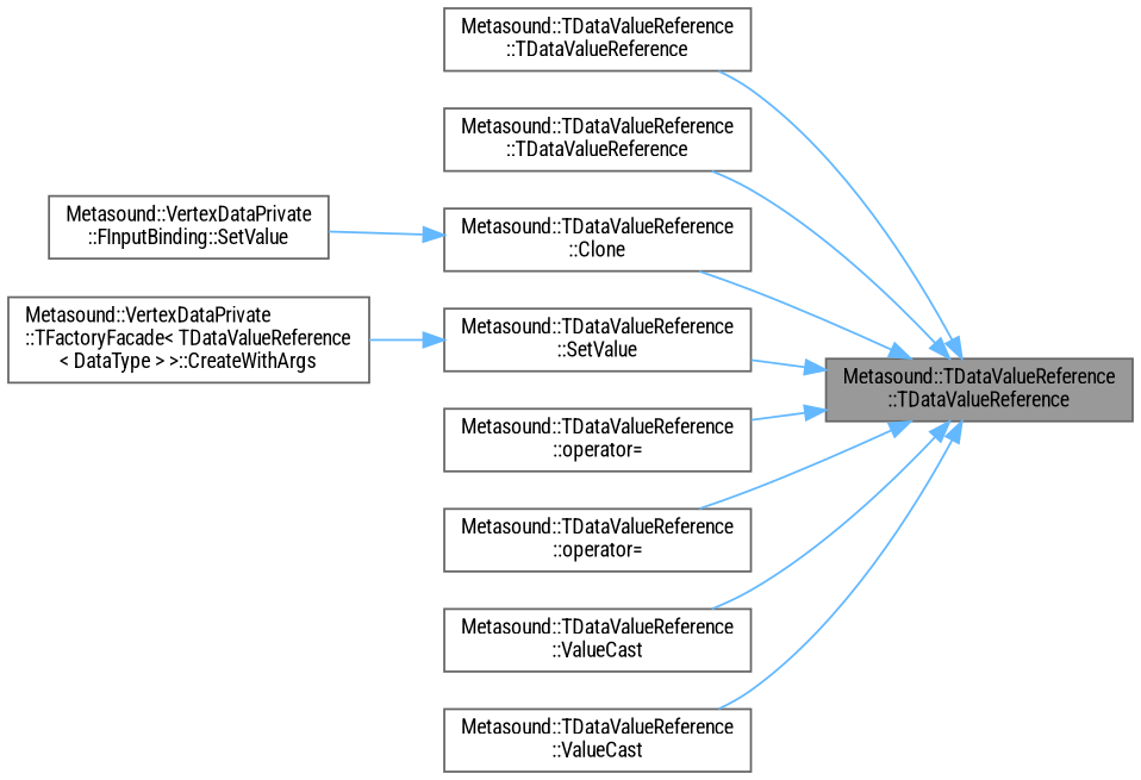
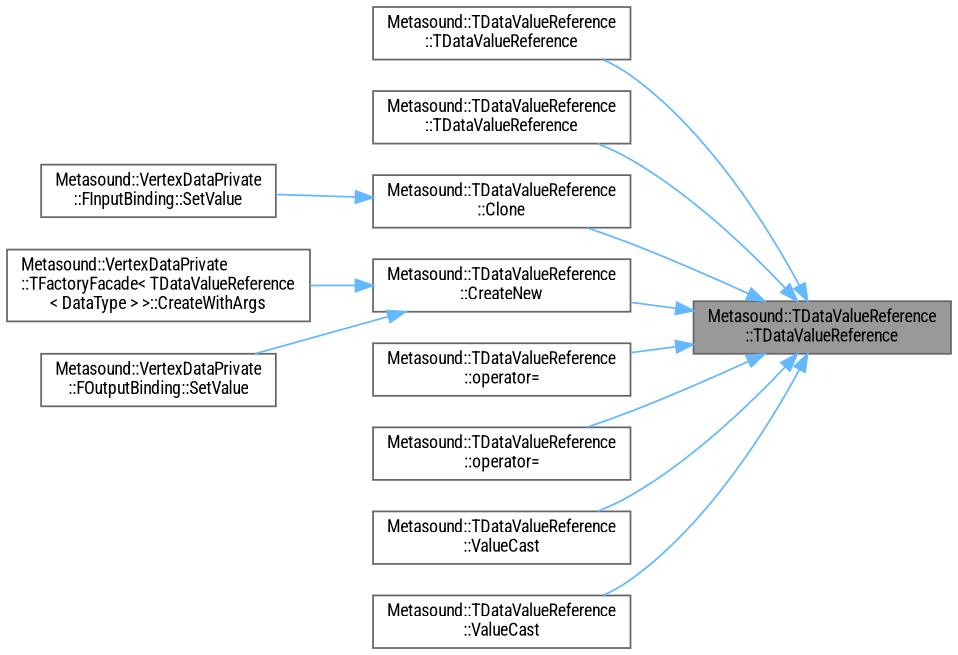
  digraph {
    fontname="Roboto Condensed"
    rankdir=RL
    node [color=grey40 fillcolor=white fontname="Roboto Condensed" fontsize=10 shape=box style=filled]
    edge [color=steelblue1 dir=back fontname="Roboto Condensed" fontsize=10 labelfontname=Helvetica labelfontsize=10 style=solid]
    n1 [color=gray40 fillcolor=grey60 fontcolor=black height=0.2 label="Metasound::TDataValueReference\l::TDataValueReference" width=0.4]
    n2 [height=0.2 label="Metasound::TDataValueReference\l::TDataValueReference" width=0.4]
    n3 [height=0.2 label="Metasound::TDataValueReference\l::TDataValueReference" width=0.4]
    n4 [height=0.2 label="Metasound::TDataValueReference\l::Clone" width=0.4]
-   n5 [height=0.2 label="Metasound::TDataValueReference\l::SetValue" width=0.4]
+   n5 [height=0.2 label="Metasound::TDataValueReference\l::CreateNew" width=0.4]
    n6 [height=0.2 label="Metasound::TDataValueReference\l::operator=" width=0.4]
    n7 [height=0.2 label="Metasound::TDataValueReference\l::operator=" width=0.4]
    n8 [height=0.2 label="Metasound::TDataValueReference\l::ValueCast" width=0.4]
    n9 [height=0.2 label="Metasound::TDataValueReference\l::ValueCast" width=0.4]
    n10 [height=0.2 label="Metasound::VertexDataPrivate\l::FInputBinding::SetValue" width=0.4]
    n11 [height=0.2 label="Metasound::VertexDataPrivate\l::TFactoryFacade\< TDataValueReference\l\< DataType \> \>::CreateWithArgs" width=0.4]
+   n12 [height=0.2 label="Metasound::VertexDataPrivate\l::FOutputBinding::SetValue" width=0.4]
    n1 -> n2
    n1 -> n3
    n1 -> n4
    n1 -> n5
    n1 -> n6
    n1 -> n7
    n1 -> n8
    n1 -> n9
    n4 -> n10
    n5 -> n11
+   n5 -> n12
  }
